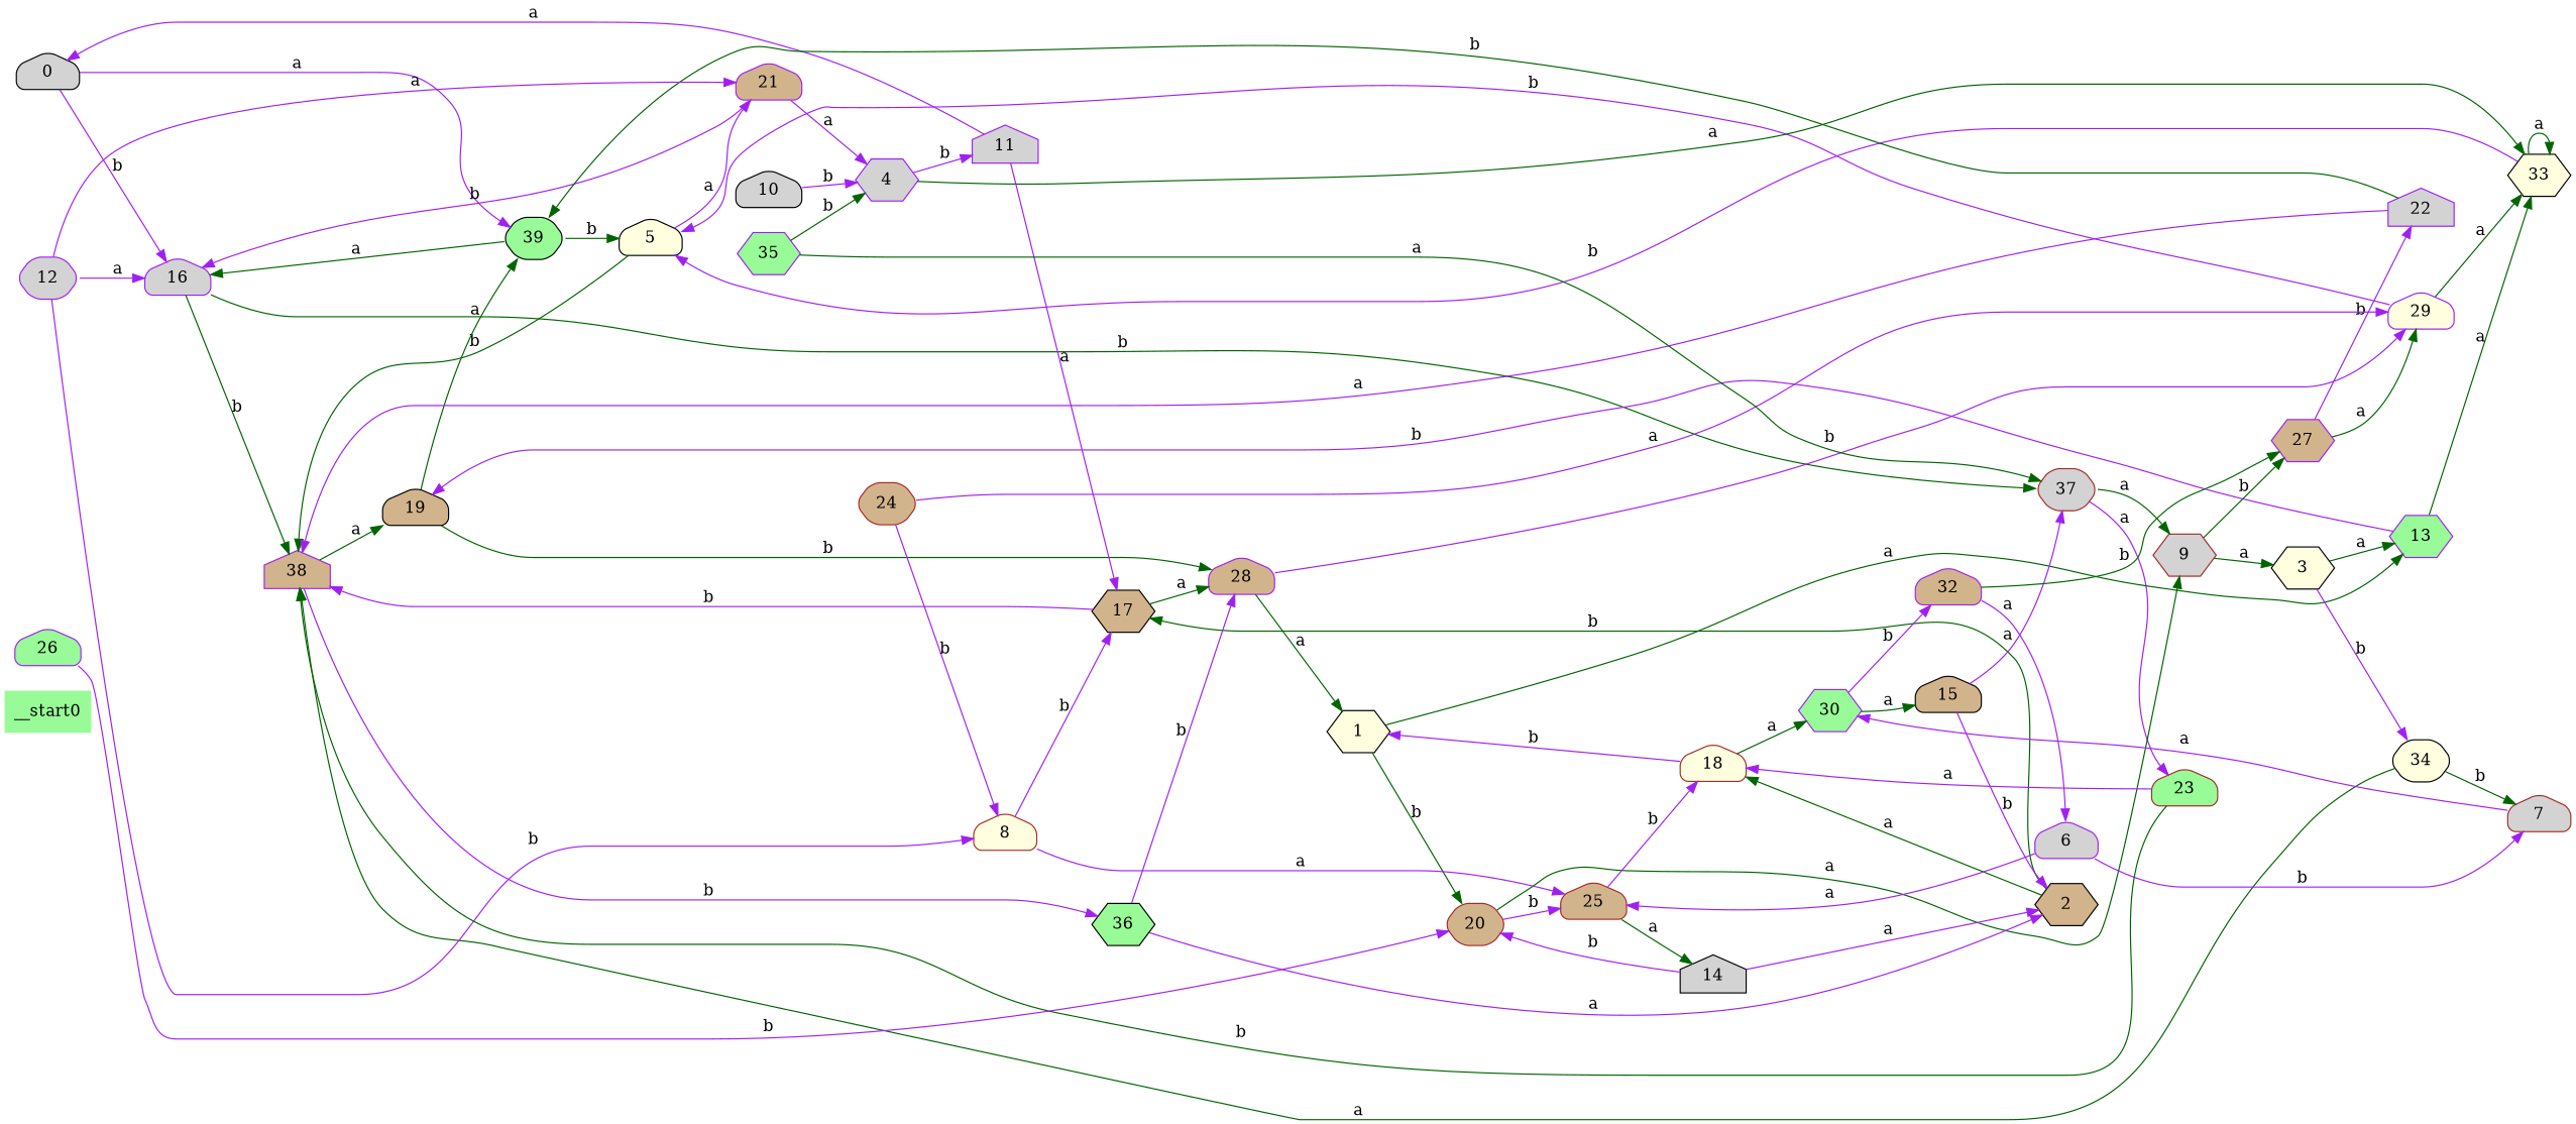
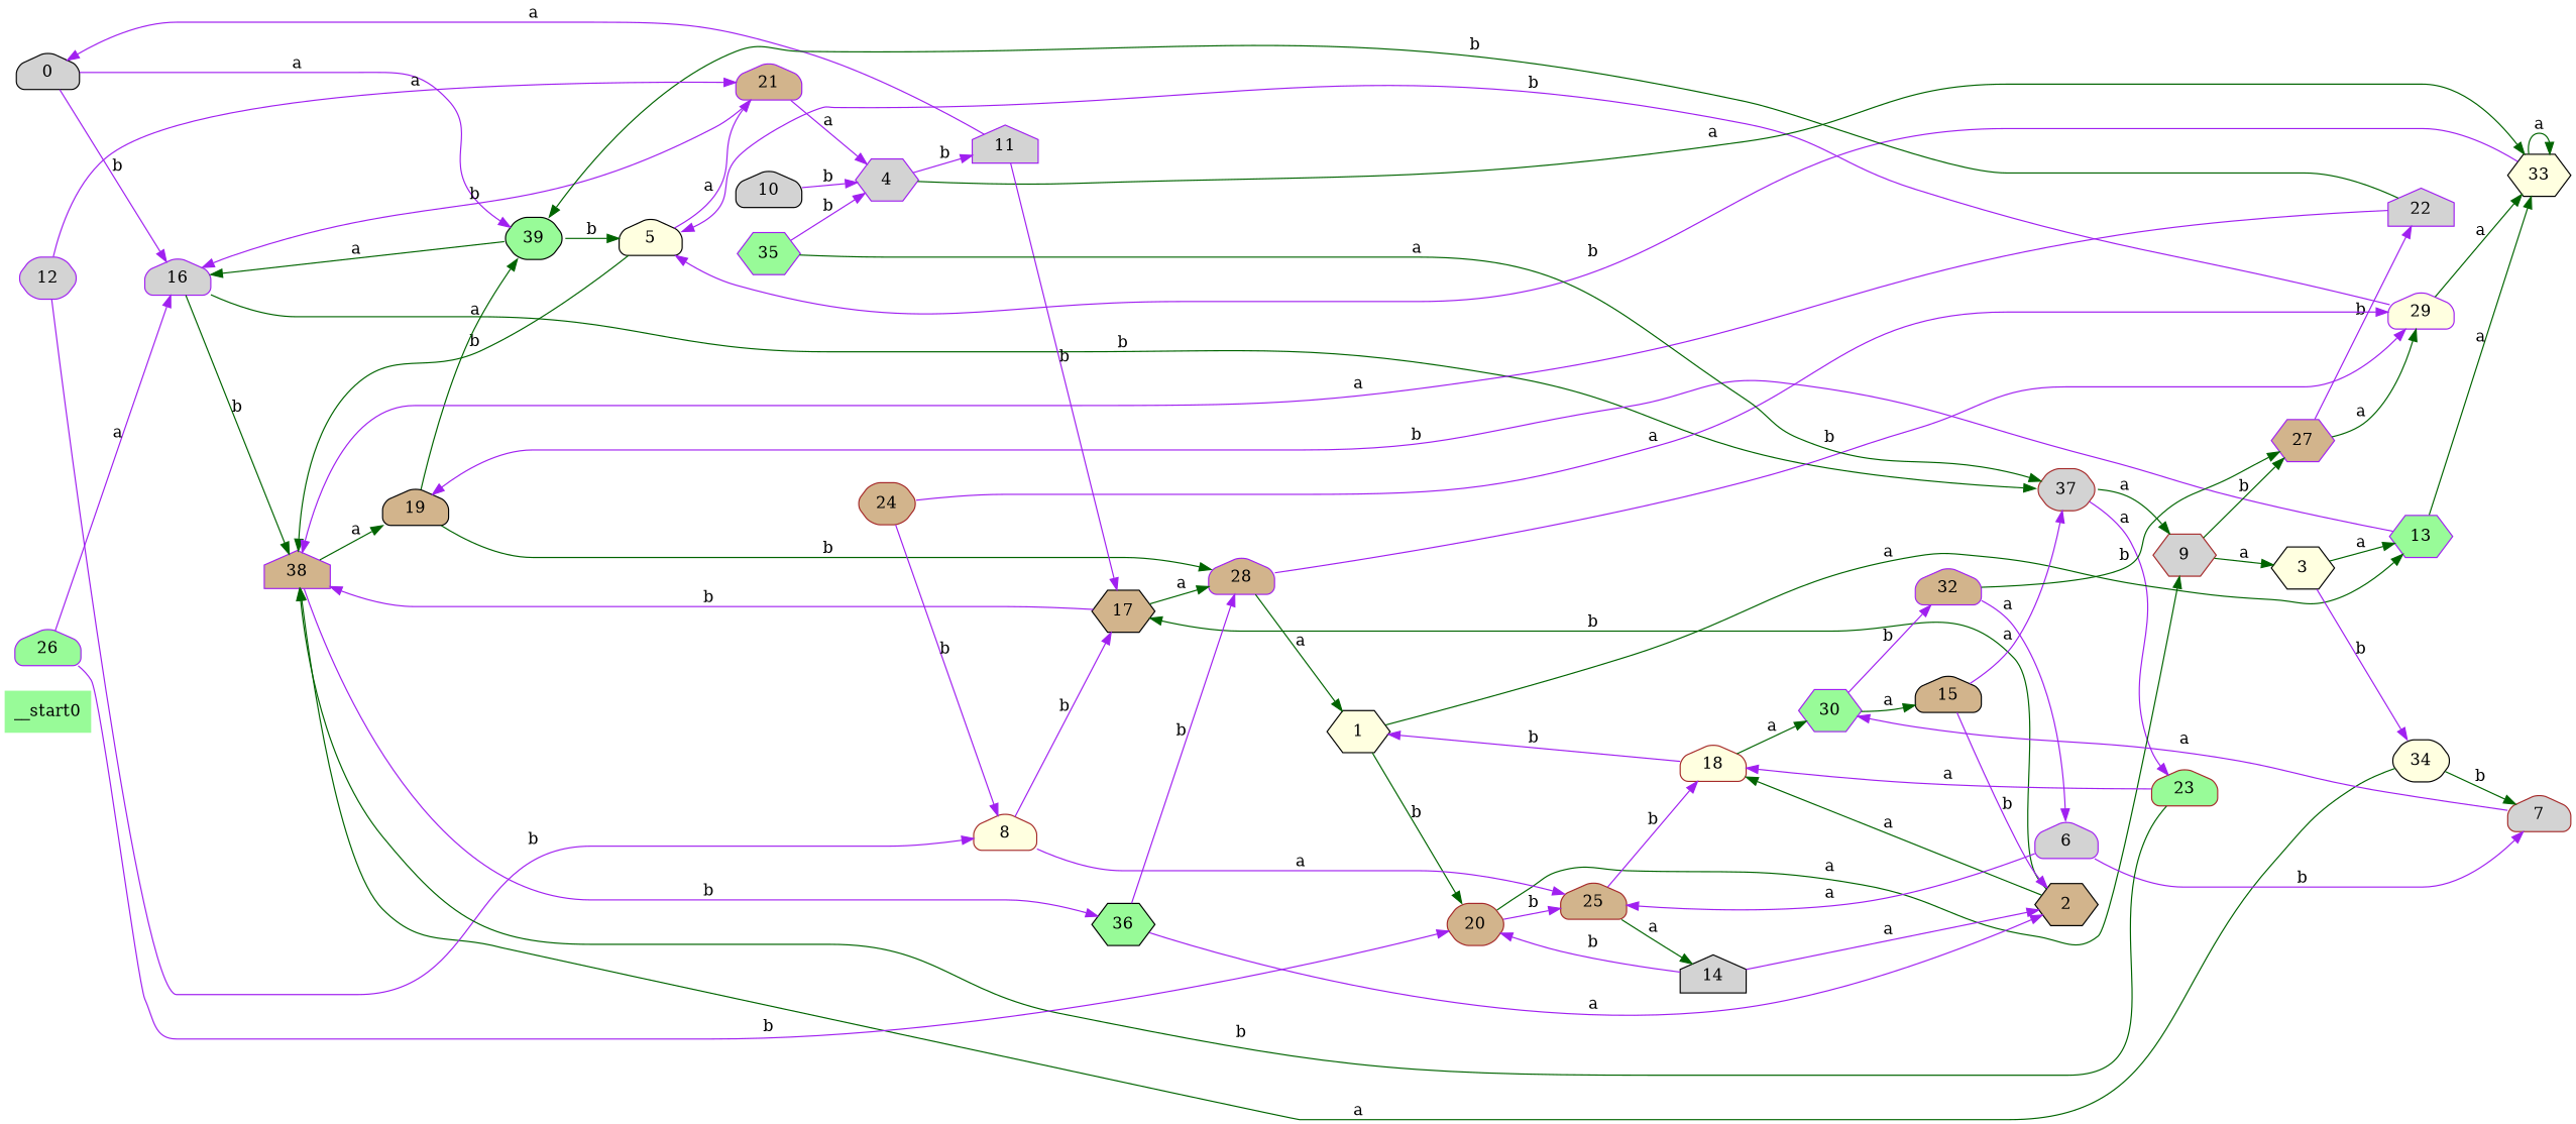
  digraph {
    rankdir=LR
    node [color=purple fillcolor=lightgrey shape=house style="rounded,filled"]
    edge [color=purple]
    __start0 [color=black fillcolor=palegreen shape=none style=filled]
    n2 [color=black label=0]
    n3 [label=16]
    n4 [color=black fillcolor=palegreen label=39 shape=hexagon]
    n5 [fillcolor=tan label=38 style=filled]
    n6 [color=brown label=37 shape=hexagon]
    n7 [color=black fillcolor=lightyellow label=5]
    n8 [color=black fillcolor=lightyellow label=1 shape=hexagon style=filled]
    n9 [fillcolor=palegreen label=13 shape=hexagon style=filled]
    n10 [color=brown fillcolor=tan label=20 shape=hexagon]
    n11 [color=black fillcolor=lightyellow label=33 shape=hexagon style=filled]
    n12 [color=black fillcolor=tan label=19]
    n13 [color=brown fillcolor=tan label=25]
    n14 [color=brown label=9 shape=hexagon style=filled]
    n15 [color=black fillcolor=tan label=2 shape=hexagon style=filled]
    n16 [color=brown fillcolor=lightyellow label=18]
    n17 [color=black fillcolor=tan label=17 shape=hexagon style=filled]
    n18 [fillcolor=palegreen label=30 shape=hexagon style=filled]
    n19 [fillcolor=tan label=28]
    n20 [fillcolor=lightyellow label=29]
    n21 [color=black fillcolor=lightyellow label=3 shape=hexagon style=filled]
    n22 [color=black fillcolor=lightyellow label=34 shape=hexagon]
    n23 [color=brown label=7]
    n24 [label=4 shape=hexagon style=filled]
    n25 [label=11 style=filled]
    n26 [fillcolor=tan label=21]
    n27 [color=black fillcolor=palegreen label=36 shape=hexagon style=filled]
    n28 [label=6]
    n29 [color=black label=14 style=filled]
    n30 [color=black fillcolor=tan label=15]
    n31 [fillcolor=tan label=32]
    n32 [color=brown fillcolor=lightyellow label=8]
    n33 [fillcolor=tan label=27 shape=hexagon style=filled]
    n34 [label=22 style=filled]
    n35 [color=black label=10]
    n36 [label=12 shape=hexagon]
    n37 [color=brown fillcolor=palegreen label=23]
    n38 [color=brown fillcolor=tan label=24 shape=hexagon]
    n39 [fillcolor=palegreen label=26]
    n40 [fillcolor=palegreen label=35 shape=hexagon style=filled]
    n2 -> n3 [label=b]
    n2 -> n4 [label=a]
    n3 -> n5 [color=darkgreen label=b]
    n3 -> n6 [color=darkgreen label=b]
    n4 -> n3 [color=darkgreen label=a]
    n4 -> n7 [color=darkgreen label=b]
    n5 -> n12 [color=darkgreen label=a]
    n5 -> n27 [label=b]
    n6 -> n14 [color=darkgreen label=a]
    n6 -> n37 [label=a]
    n7 -> n5 [color=darkgreen label=b]
    n7 -> n26 [label=a]
    n8 -> n9 [color=darkgreen label=a]
    n8 -> n10 [color=darkgreen label=b]
    n9 -> n11 [color=darkgreen label=a]
    n9 -> n12 [label=b]
    n10 -> n13 [label=b]
    n10 -> n14 [color=darkgreen label=a]
    n11 -> n7 [label=b]
    n11 -> n11 [color=darkgreen label=a]
    n12 -> n4 [color=darkgreen label=a]
    n12 -> n19 [color=darkgreen label=b]
    n13 -> n16 [label=b]
    n13 -> n29 [color=darkgreen label=a]
    n14 -> n21 [color=darkgreen label=a]
    n14 -> n33 [color=darkgreen label=b]
    n15 -> n16 [color=darkgreen label=a]
    n15 -> n17 [color=darkgreen label=b]
    n16 -> n8 [label=b]
    n16 -> n18 [color=darkgreen label=a]
    n17 -> n5 [label=b]
    n17 -> n19 [color=darkgreen label=a]
    n18 -> n30 [color=darkgreen label=a]
    n18 -> n31 [label=b]
    n19 -> n8 [color=darkgreen label=a]
    n19 -> n20 [label=b]
    n20 -> n7 [label=b]
    n20 -> n11 [color=darkgreen label=a]
    n21 -> n9 [color=darkgreen label=a]
    n21 -> n22 [label=b]
    n22 -> n5 [color=darkgreen label=a]
    n22 -> n23 [color=darkgreen label=b]
    n23 -> n18 [label=a]
    n24 -> n11 [color=darkgreen label=a]
    n24 -> n25 [label=b]
    n25 -> n2 [label=a]
-   n25 -> n17 [label=a]
+   n25 -> n17 [label=b]
    n26 -> n3 [label=b]
    n26 -> n24 [label=a]
    n27 -> n15 [label=a]
    n27 -> n19 [label=b]
    n28 -> n13 [label=a]
    n28 -> n23 [label=b]
    n29 -> n10 [label=b]
    n29 -> n15 [label=a]
    n30 -> n6 [label=a]
    n30 -> n15 [label=b]
    n31 -> n28 [label=a]
    n31 -> n33 [color=darkgreen label=b]
    n32 -> n13 [label=a]
    n32 -> n17 [label=b]
    n33 -> n20 [color=darkgreen label=a]
    n33 -> n34 [label=b]
    n34 -> n4 [color=darkgreen label=b]
    n34 -> n5 [label=a]
    n35 -> n24 [label=b]
    n36 -> n26 [label=a]
    n36 -> n32 [label=b]
    n37 -> n5 [color=darkgreen label=b]
    n37 -> n16 [label=a]
    n38 -> n20 [label=a]
    n38 -> n32 [label=b]
-   n36 -> n3 [label=a]
+   n39 -> n3 [label=a]
    n39 -> n10 [label=b]
    n40 -> n6 [color=darkgreen label=a]
-   n40 -> n24 [color=darkgreen label=b]
+   n40 -> n24 [label=b]
  }
